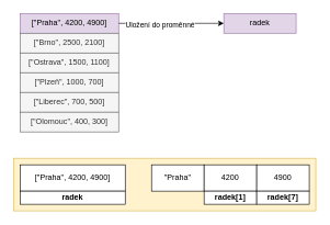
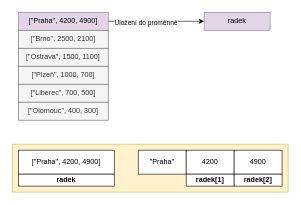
  <mxCell id="0" />
  <mxCell id="1" parent="0" />
  <mxCell id="2" value="" style="rounded=0;whiteSpace=wrap;html=1;fillColor=#fff2cc;strokeColor=#d6b656;" vertex="1" parent="1"><mxGeometry x="20" y="240" width="460" height="80" as="geometry" /></mxCell>
  <mxCell id="3" value="[&quot;Praha&quot;, 4200, 4900]" style="rounded=0;whiteSpace=wrap;html=1;" vertex="1" parent="1"><mxGeometry x="30" y="250" width="160" height="40" as="geometry" /></mxCell>
  <mxCell id="4" value="radek" style="rounded=0;whiteSpace=wrap;html=1;fontStyle=1" vertex="1" parent="1"><mxGeometry x="30" y="290" width="160" height="20" as="geometry" /></mxCell>
  <mxCell id="5" value="&quot;Praha&quot;" style="rounded=0;whiteSpace=wrap;html=1;" vertex="1" parent="1"><mxGeometry x="230" y="250" width="80" height="40" as="geometry" /></mxCell>
  <mxCell id="6" value="4200" style="rounded=0;whiteSpace=wrap;html=1;" vertex="1" parent="1"><mxGeometry x="310" y="250" width="80" height="40" as="geometry" /></mxCell>
  <mxCell id="7" value="radek[1]" style="rounded=0;whiteSpace=wrap;html=1;fontStyle=1" vertex="1" parent="1"><mxGeometry x="310" y="290" width="80" height="20" as="geometry" /></mxCell>
  <mxCell id="8" value="4900" style="rounded=0;whiteSpace=wrap;html=1;" vertex="1" parent="1"><mxGeometry x="390" y="250" width="80" height="40" as="geometry" /></mxCell>
- <mxCell id="9" value="radek[7]" style="rounded=0;whiteSpace=wrap;html=1;fontStyle=1" vertex="1" parent="1"><mxGeometry x="390" y="290" width="80" height="20" as="geometry" /></mxCell>
+ <mxCell id="9" value="radek[2]" style="rounded=0;whiteSpace=wrap;html=1;fontStyle=1" vertex="1" parent="1"><mxGeometry x="390" y="290" width="80" height="20" as="geometry" /></mxCell>
  <mxCell id="10" value="[&quot;Praha&quot;, 4200, 4900]" style="rounded=0;whiteSpace=wrap;html=1;fillColor=#e1d5e7;strokeColor=#9673a6;" vertex="1" parent="1"><mxGeometry x="30" y="20" width="150" height="30" as="geometry" /></mxCell>
  <mxCell id="11" value="[&quot;Brno&quot;, 2500, 2100]" style="rounded=0;whiteSpace=wrap;html=1;fillColor=#f5f5f5;strokeColor=#666666;fontColor=#333333;" vertex="1" parent="1"><mxGeometry x="30" y="50" width="150" height="30" as="geometry" /></mxCell>
  <mxCell id="12" value="[&quot;Ostrava&quot;, 1500, 1100]" style="rounded=0;whiteSpace=wrap;html=1;fillColor=#f5f5f5;strokeColor=#666666;fontColor=#333333;" vertex="1" parent="1"><mxGeometry x="30" y="80" width="150" height="30" as="geometry" /></mxCell>
  <mxCell id="13" value="[&quot;Plzeň&quot;, 1000, 700]" style="rounded=0;whiteSpace=wrap;html=1;fillColor=#f5f5f5;strokeColor=#666666;fontColor=#333333;" vertex="1" parent="1"><mxGeometry x="30" y="110" width="150" height="30" as="geometry" /></mxCell>
  <mxCell id="14" value="[&quot;Liberec&quot;, 700, 500]" style="rounded=0;whiteSpace=wrap;html=1;fillColor=#f5f5f5;strokeColor=#666666;fontColor=#333333;" vertex="1" parent="1"><mxGeometry x="30" y="140" width="150" height="30" as="geometry" /></mxCell>
  <mxCell id="15" value="[&quot;Olomouc&quot;, 400, 300]" style="rounded=0;whiteSpace=wrap;html=1;fillColor=#f5f5f5;strokeColor=#666666;fontColor=#333333;" vertex="1" parent="1"><mxGeometry x="30" y="170" width="150" height="30" as="geometry" /></mxCell>
  <mxCell id="16" value="radek" style="rounded=0;whiteSpace=wrap;html=1;fillColor=#e1d5e7;strokeColor=#9673a6;" vertex="1" parent="1"><mxGeometry x="340" y="20" width="110" height="30" as="geometry" /></mxCell>
  <mxCell id="17" value="" style="endArrow=classic;html=1;rounded=0;exitX=1;exitY=0.5;exitDx=0;exitDy=0;entryX=0;entryY=0.5;entryDx=0;entryDy=0;" edge="1" parent="1" source="10" target="16"><mxGeometry width="50" height="50" relative="1" as="geometry"><mxPoint x="310" as="sourcePoint" y="220" /><mxPoint x="360" y="170" as="targetPoint" /></mxGeometry></mxCell>
  <mxCell id="18" value="Uložení do proměnné" style="edgeLabel;html=1;align=center;verticalAlign=middle;resizable=0;points=[];" vertex="1" connectable="0" parent="17"><mxGeometry x="-0.219" y="-1" relative="1" as="geometry"><mxPoint as="offset" /></mxGeometry></mxCell>
